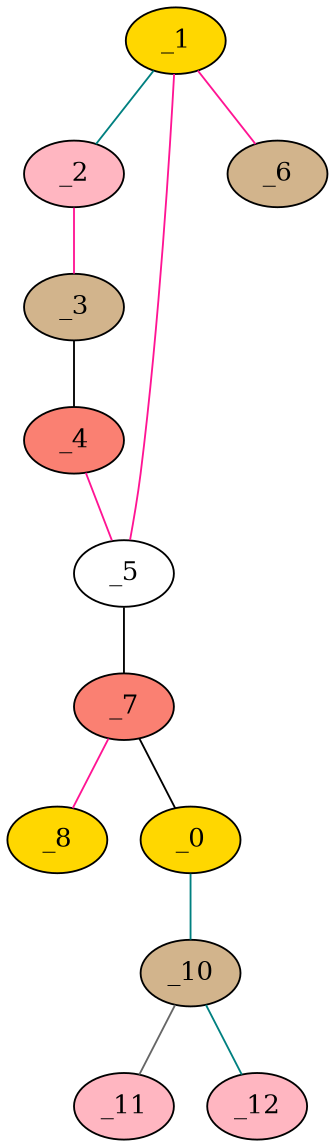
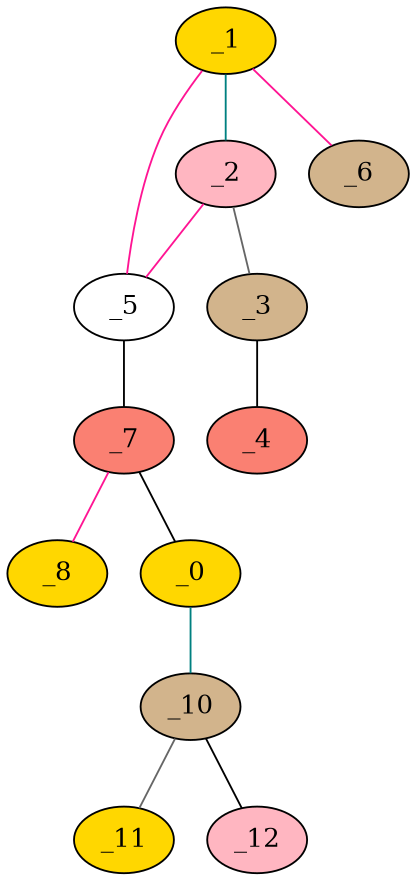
  graph {
    node [charge=0 chem=1 fillcolor=gold style=filled symbol="C  " x=3.7601 y=-1.3184]
    edge [color=deeppink valence=1]
    _1 [x=2.9511]
    _2 [chem=5 fillcolor=lightpink symbol="S  " x=3.2601 y=-2.2694]
    _5 [chem=4 fillcolor=white symbol="N  " y=-0.7306]
    _6 [chem=5 fillcolor=tan symbol="S  " x=2 y=-1.0093]
    _3 [fillcolor=tan x=4.2601 y=-2.2694]
    _7 [fillcolor=salmon y=0.2694]
    _4 [fillcolor=salmon x=4.5691]
    _8 [chem=2 symbol="O  " x=2.8941 y=0.7694]
    n9 [label=_0 x=4.6261 y=0.7694]
    _10 [fillcolor=tan x=4.6261 y=1.7694]
-   _11 [chem=2 fillcolor=lightpink symbol="O  " x=5.4921 y=2.2694]
+   _11 [chem=2 symbol="O  " x=5.4921 y=2.2694]
    _12 [fillcolor=lightpink y=2.2694]
    _1 -- _2 [color=teal]
    _1 -- _5
    _1 -- _6 [valence=2]
-   _2 -- _3
+   _2 -- _3 [color=gray40]
    _5 -- _7 [color=black]
    _3 -- _4 [color=black]
    _7 -- _8 [valence=2]
    _7 -- n9 [color=black]
-   _4 -- _5
+   _2 -- _5
    n9 -- _10 [color=teal]
    _10 -- _11 [color=gray40 valence=2]
-   _10 -- _12 [color=teal]
+   _10 -- _12 [color=black]
  }
